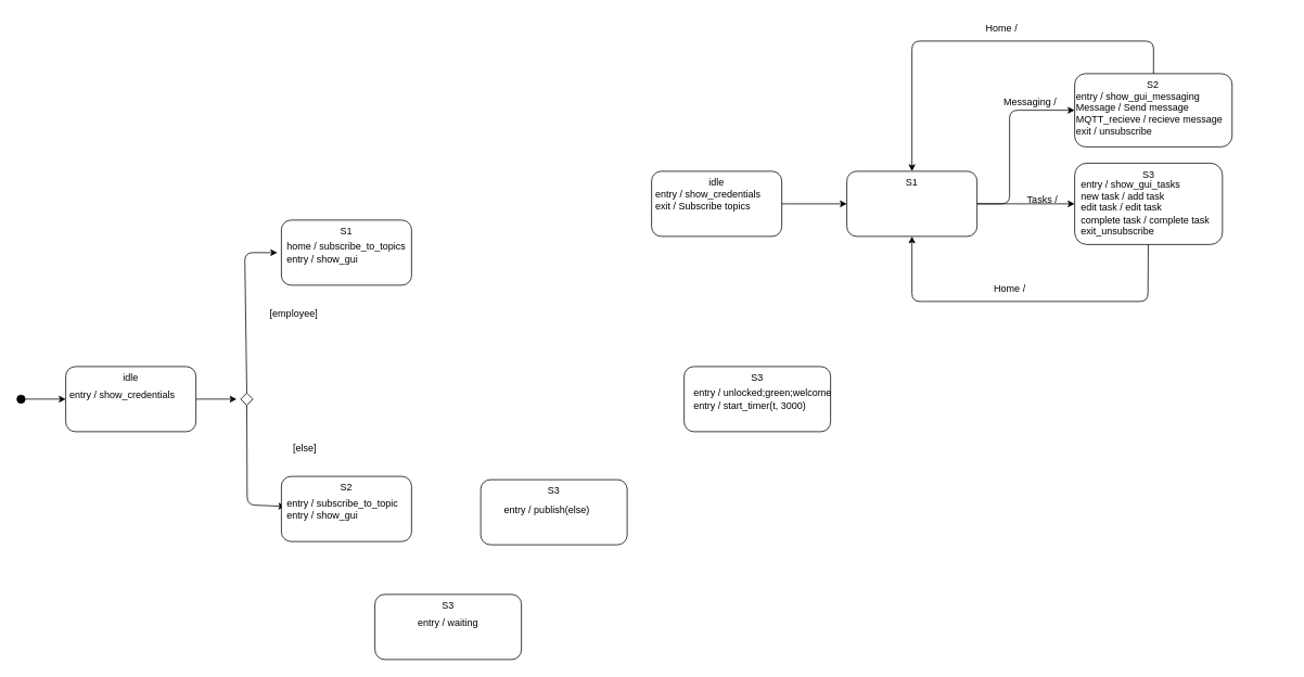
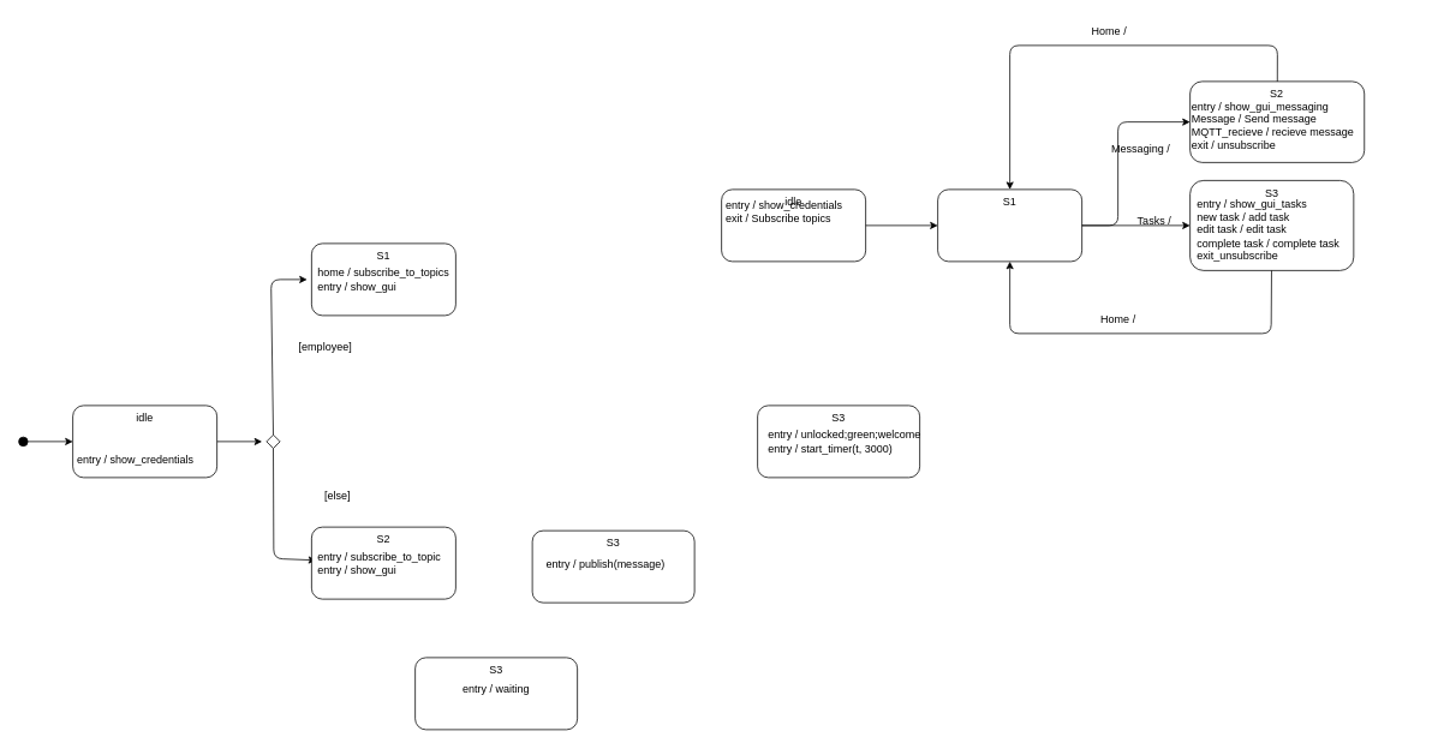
  <mxCell id="0" />
  <mxCell id="1" parent="0" />
  <mxCell id="2" value="" style="edgeStyle=none;html=1;exitX=0.5;exitY=0;exitDx=0;exitDy=0;" parent="1" source="11" edge="1"><mxGeometry relative="1" as="geometry"><mxPoint x="340" y="310" as="targetPoint" /><Array as="points"><mxPoint x="300" y="310" /></Array></mxGeometry></mxCell>
  <mxCell id="3" value="&lt;span style=&quot;color: rgba(0, 0, 0, 0); font-family: monospace; font-size: 0px; text-align: start;&quot;&gt;%3CmxGraphModel%3E%3Croot%3E%3CmxCell%20id%3D%220%22%2F%3E%3CmxCell%20id%3D%221%22%20parent%3D%220%22%2F%3E%3CmxCell%20id%3D%222%22%20value%3D%22%2F%20if%20t%20%3D%3D%20student%22%20style%3D%22text%3Bhtml%3D1%3Balign%3Dcenter%3BverticalAlign%3Dmiddle%3Bresizable%3D0%3Bpoints%3D%5B%5D%3Bautosize%3D1%3BstrokeColor%3Dnone%3BfillColor%3Dnone%3B%22%20vertex%3D%221%22%20parent%3D%221%22%3E%3CmxGeometry%20x%3D%22280%22%20y%3D%22105%22%20width%3D%22100%22%20height%3D%2230%22%20as%3D%22geometry%22%2F%3E%3C%2FmxCell%3E%3C%2Froot%3E%3C%2FmxGraphModel%3E&lt;/span&gt;" style="text;html=1;align=center;verticalAlign=middle;resizable=0;points=[];autosize=1;strokeColor=none;fillColor=none;" parent="1" vertex="1"><mxGeometry x="240" y="320" width="20" height="30" as="geometry" /></mxCell>
  <mxCell id="4" style="edgeStyle=none;html=1;entryX=0;entryY=0.5;entryDx=0;entryDy=0;fontColor=#FFFFFF;" parent="1" source="5" target="18" edge="1"><mxGeometry relative="1" as="geometry"><mxPoint x="0" y="545" as="targetPoint" /></mxGeometry></mxCell>
  <mxCell id="5" value="" style="ellipse;whiteSpace=wrap;html=1;aspect=fixed;fillColor=#000000;" parent="1" vertex="1"><mxGeometry x="20" y="485" width="10" height="10" as="geometry" /></mxCell>
  <mxCell id="6" style="edgeStyle=none;html=1;exitX=0.5;exitY=1;exitDx=0;exitDy=0;" parent="1" source="11" target="30" edge="1"><mxGeometry relative="1" as="geometry"><mxPoint x="175" y="585" as="targetPoint" /><mxPoint x="360" y="630" as="sourcePoint" /><Array as="points"><mxPoint x="303" y="620" /></Array></mxGeometry></mxCell>
  <mxCell id="7" value="S3" style="rounded=1;whiteSpace=wrap;html=1;verticalAlign=top;" vertex="1" parent="1"><mxGeometry x="840" y="450" width="180" height="80" as="geometry" /></mxCell>
  <mxCell id="8" value="entry / unlocked;green;welcome&lt;br&gt;entry / start_timer(t, 3000)" style="text;html=1;align=left;verticalAlign=middle;resizable=0;points=[];autosize=1;strokeColor=none;fillColor=none;" vertex="1" parent="1"><mxGeometry x="850" y="470" width="190" height="40" as="geometry" /></mxCell>
  <mxCell id="9" value="[employee]" style="text;html=1;align=center;verticalAlign=middle;resizable=0;points=[];autosize=1;strokeColor=none;fillColor=none;" parent="1" vertex="1"><mxGeometry x="320" y="370" width="80" height="30" as="geometry" /></mxCell>
  <mxCell id="10" value="S3" style="rounded=1;whiteSpace=wrap;html=1;verticalAlign=top;" parent="1" vertex="1"><mxGeometry x="590" y="589" width="180" height="80" as="geometry" /></mxCell>
  <mxCell id="11" value="" style="rhombus;whiteSpace=wrap;html=1;labelBackgroundColor=#FFFFFF;" parent="1" vertex="1"><mxGeometry x="295" y="482.5" width="15" height="15" as="geometry" /></mxCell>
  <mxCell id="12" value="" style="endArrow=classic;html=1;exitX=1;exitY=0.5;exitDx=0;exitDy=0;" parent="1" source="18" edge="1"><mxGeometry width="50" height="50" relative="1" as="geometry"><mxPoint x="380" y="520" as="sourcePoint" /><mxPoint x="290" as="targetPoint" y="490" /></mxGeometry></mxCell>
  <mxCell id="13" value="[else]&amp;nbsp;" style="text;html=1;align=center;verticalAlign=middle;resizable=0;points=[];autosize=1;strokeColor=none;fillColor=none;" parent="1" vertex="1"><mxGeometry x="345" y="535" width="60" height="30" as="geometry" /></mxCell>
- <mxCell id="14" value="entry / publish(else)" style="text;html=1;strokeColor=none;fillColor=none;align=center;verticalAlign=middle;whiteSpace=wrap;rounded=0;labelBackgroundColor=none;" parent="1" vertex="1"><mxGeometry x="594" y="612" width="155" height="30" as="geometry" /></mxCell>
+ <mxCell id="14" value="entry / publish(message)" style="text;html=1;strokeColor=none;fillColor=none;align=center;verticalAlign=middle;whiteSpace=wrap;rounded=0;labelBackgroundColor=none;" parent="1" vertex="1"><mxGeometry x="594" y="612" width="155" height="30" as="geometry" /></mxCell>
  <mxCell id="15" value="S3" style="rounded=1;whiteSpace=wrap;html=1;verticalAlign=top;" parent="1" vertex="1"><mxGeometry x="460" y="730" width="180" height="80" as="geometry" /></mxCell>
  <mxCell id="16" value="entry / waiting" style="text;html=1;strokeColor=none;fillColor=none;align=center;verticalAlign=middle;whiteSpace=wrap;rounded=0;labelBackgroundColor=none;" parent="1" vertex="1"><mxGeometry x="470" y="750" width="160" height="30" as="geometry" /></mxCell>
  <mxCell id="17" value="" style="group" vertex="1" connectable="0" parent="1"><mxGeometry x="80" y="450" width="160" height="80" as="geometry" /></mxCell>
  <mxCell id="18" value="idle" style="rounded=1;whiteSpace=wrap;html=1;verticalAlign=top;" parent="17" vertex="1"><mxGeometry width="160" height="80" as="geometry" /></mxCell>
- <mxCell id="19" value="entry / show_credentials" style="text;html=1;align=left;verticalAlign=middle;resizable=0;points=[];autosize=1;strokeColor=none;fillColor=none;" parent="17" vertex="1"><mxGeometry x="3" y="20" width="150" height="30" as="geometry" /></mxCell>
+ <mxCell id="19" value="entry / show_credentials" style="text;html=1;align=left;verticalAlign=middle;resizable=0;points=[];autosize=1;strokeColor=none;fillColor=none;" parent="17" vertex="1"><mxGeometry x="3" y="45" width="150" height="30" as="geometry" /></mxCell>
  <mxCell id="20" value="" style="group" vertex="1" connectable="0" parent="1"><mxGeometry x="800" y="210" width="160" height="80" as="geometry" /></mxCell>
  <mxCell id="21" value="idle" style="rounded=1;whiteSpace=wrap;html=1;verticalAlign=top;" vertex="1" parent="20"><mxGeometry width="160" height="80" as="geometry" /></mxCell>
- <mxCell id="22" value="entry / show_credentials&lt;br&gt;exit / Subscribe topics" style="text;html=1;align=left;verticalAlign=middle;resizable=0;points=[];autosize=1;strokeColor=none;fillColor=none;" vertex="1" parent="20"><mxGeometry x="3" y="15" width="150" height="40" as="geometry" /></mxCell>
+ <mxCell id="22" value="entry / show_credentials&lt;br&gt;exit / Subscribe topics" style="text;html=1;align=left;verticalAlign=middle;resizable=0;points=[];autosize=1;strokeColor=none;fillColor=none;" vertex="1" parent="20"><mxGeometry x="3" y="5" width="150" height="40" as="geometry" /></mxCell>
  <mxCell id="23" value="" style="group" vertex="1" connectable="0" parent="1"><mxGeometry x="345" y="270" width="185" height="80" as="geometry" /></mxCell>
  <mxCell id="24" value="S1" style="rounded=1;whiteSpace=wrap;html=1;verticalAlign=top;" parent="23" vertex="1"><mxGeometry width="160" height="80" as="geometry" /></mxCell>
  <mxCell id="25" value="&lt;span style=&quot;&quot;&gt;home / subscribe_to_topics&lt;br&gt;entry / show_gui&lt;br&gt;&lt;/span&gt;" style="text;html=1;strokeColor=none;fillColor=none;align=left;verticalAlign=middle;whiteSpace=wrap;rounded=0;" parent="23" vertex="1"><mxGeometry x="5" y="25" width="180" height="30" as="geometry" /></mxCell>
  <mxCell id="26" value="" style="group" vertex="1" connectable="0" parent="1"><mxGeometry x="1040" y="210" width="185" height="80" as="geometry" /></mxCell>
  <mxCell id="27" value="S1" style="rounded=1;whiteSpace=wrap;html=1;verticalAlign=top;" vertex="1" parent="26"><mxGeometry width="160" height="80" as="geometry" /></mxCell>
  <mxCell id="28" value="" style="group" vertex="1" connectable="0" parent="1"><mxGeometry x="345" y="585" width="165" height="80" as="geometry" /></mxCell>
  <mxCell id="29" value="S2" style="rounded=1;whiteSpace=wrap;html=1;verticalAlign=top;" parent="28" vertex="1"><mxGeometry width="160" height="80" as="geometry" /></mxCell>
  <mxCell id="30" value="entry / subscribe_to_topic&lt;br&gt;entry / show_gui" style="text;html=1;align=left;verticalAlign=middle;resizable=0;points=[];autosize=1;strokeColor=none;fillColor=none;" parent="28" vertex="1"><mxGeometry x="5" y="20" width="160" height="40" as="geometry" /></mxCell>
  <mxCell id="31" value="" style="group" vertex="1" connectable="0" parent="1"><mxGeometry x="1320" y="200" width="210" height="100" as="geometry" /></mxCell>
  <mxCell id="32" value="S3" style="rounded=1;whiteSpace=wrap;html=1;verticalAlign=top;" vertex="1" parent="31"><mxGeometry width="181.622" height="100" as="geometry" /></mxCell>
  <mxCell id="33" value="entry / show_gui_tasks&lt;br&gt;new task / add task&lt;br&gt;edit task / edit task&lt;br&gt;complete task / complete task&lt;br&gt;exit_unsubscribe" style="text;html=1;align=left;verticalAlign=middle;resizable=0;points=[];autosize=1;strokeColor=none;fillColor=none;" vertex="1" parent="31"><mxGeometry x="5.676" y="10" width="180" height="90" as="geometry" /></mxCell>
  <mxCell id="34" value="" style="group" vertex="1" connectable="0" parent="1"><mxGeometry x="1320" y="90" width="260" height="90" as="geometry" /></mxCell>
  <mxCell id="35" value="S2" style="rounded=1;whiteSpace=wrap;html=1;verticalAlign=top;" vertex="1" parent="34"><mxGeometry width="193.488" height="90" as="geometry" /></mxCell>
  <mxCell id="36" value="entry / show_gui_messaging&lt;br&gt;Message / Send message&lt;br&gt;MQTT_recieve / recieve message&amp;nbsp;&lt;br&gt;exit / unsubscribe" style="text;html=1;align=left;verticalAlign=middle;resizable=0;points=[];autosize=1;strokeColor=none;fillColor=none;" vertex="1" parent="34"><mxGeometry x="-0.003" y="13.5" width="210" height="70" as="geometry" /></mxCell>
  <mxCell id="37" style="edgeStyle=none;html=1;entryX=0;entryY=0.5;entryDx=0;entryDy=0;" edge="1" parent="1" source="21" target="27"><mxGeometry relative="1" as="geometry" /></mxCell>
  <mxCell id="38" style="edgeStyle=none;html=1;entryX=0;entryY=0.5;entryDx=0;entryDy=0;" edge="1" parent="1" source="27" target="32"><mxGeometry relative="1" as="geometry" /></mxCell>
  <mxCell id="39" style="edgeStyle=none;html=1;entryX=0;entryY=0.5;entryDx=0;entryDy=0;" edge="1" parent="1" source="27" target="35"><mxGeometry relative="1" as="geometry"><Array as="points"><mxPoint x="1240" y="250" /><mxPoint x="1240" y="135" /></Array></mxGeometry></mxCell>
- <mxCell id="40" value="Messaging /" style="text;html=1;align=center;verticalAlign=middle;resizable=0;points=[];autosize=1;strokeColor=none;fillColor=none;" vertex="1" parent="1"><mxGeometry x="1220" y="110" width="90" height="30" as="geometry" /></mxCell>
+ <mxCell id="40" value="Messaging /" style="text;html=1;align=center;verticalAlign=middle;resizable=0;points=[];autosize=1;strokeColor=none;fillColor=none;" vertex="1" parent="1"><mxGeometry x="1220" y="150" width="90" height="30" as="geometry" /></mxCell>
  <mxCell id="41" value="Tasks /" style="text;html=1;align=center;verticalAlign=middle;resizable=0;points=[];autosize=1;strokeColor=none;fillColor=none;" vertex="1" parent="1"><mxGeometry x="1250" y="230" width="60" height="30" as="geometry" /></mxCell>
  <mxCell id="42" style="edgeStyle=none;html=1;entryX=0.5;entryY=0;entryDx=0;entryDy=0;" edge="1" parent="1" source="35" target="27"><mxGeometry relative="1" as="geometry"><Array as="points"><mxPoint x="1417" y="50" /><mxPoint x="1120" y="50" /></Array></mxGeometry></mxCell>
  <mxCell id="43" value="Home /" style="text;html=1;align=center;verticalAlign=middle;resizable=0;points=[];autosize=1;strokeColor=none;fillColor=none;" vertex="1" parent="1"><mxGeometry x="1200" y="20" width="60" height="30" as="geometry" /></mxCell>
  <mxCell id="44" style="edgeStyle=none;html=1;entryX=0.5;entryY=1;entryDx=0;entryDy=0;" edge="1" parent="1" source="32" target="27"><mxGeometry relative="1" as="geometry"><Array as="points"><mxPoint x="1410" y="370" /><mxPoint x="1120" y="370" /></Array></mxGeometry></mxCell>
  <mxCell id="45" value="Home /" style="text;html=1;align=center;verticalAlign=middle;resizable=0;points=[];autosize=1;strokeColor=none;fillColor=none;" vertex="1" parent="1"><mxGeometry x="1210" y="340" width="60" height="30" as="geometry" /></mxCell>
